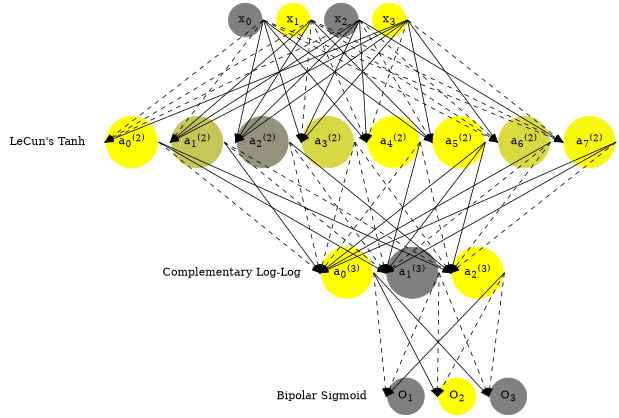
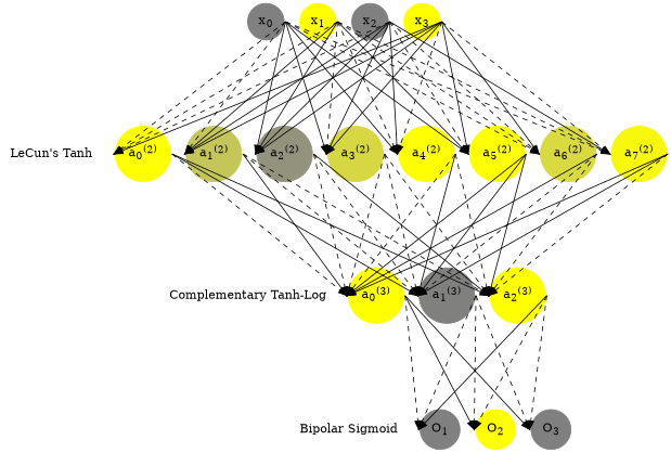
  digraph {
    rankdir=TB
    ranksep=1.4
    splines=false
    fontname="DejaVu Serif"
    node [color="0.1667, 0.0, 0.5" fillcolor="0.1667, 0.0, 0.5" shape=circle style=filled fontname="DejaVu Serif"]
    edge [headport=w style=dashed tailport=e fontname="DejaVu Serif"]
    n1 [label=<x<sub>0</sub>>]
    n2 [color="0.1667, 1.0, 1.0" fillcolor="0.1667, 1.0, 1.0" label=<x<sub>1</sub>>]
    n3 [label=<x<sub>2</sub>>]
    n4 [color="0.1667, 1.0, 1.0" fillcolor="0.1667, 1.0, 1.0" label=<x<sub>3</sub>>]
    n5 [color="0.1667, 1.211738, 1.105869" fillcolor="0.1667, 1.211738, 1.105869" label=<a<sub>0</sub><sup>(2)</sup>>]
    n6 [color="0.1667, 0.546913, 0.773456" fillcolor="0.1667, 0.546913, 0.773456" label=<a<sub>1</sub><sup>(2)</sup>>]
    n7 [color="0.1667, 0.143660, 0.571830" fillcolor="0.1667, 0.143660, 0.571830" label=<a<sub>2</sub><sup>(2)</sup>>]
    n8 [color="0.1667, 0.680720, 0.840360" fillcolor="0.1667, 0.680720, 0.840360" label=<a<sub>3</sub><sup>(2)</sup>>]
    n9 [color="0.1667, 1.301980, 1.150990" fillcolor="0.1667, 1.301980, 1.150990" label=<a<sub>4</sub><sup>(2)</sup>>]
    n10 [color="0.1667, 1.058670, 1.029335" fillcolor="0.1667, 1.058670, 1.029335" label=<a<sub>5</sub><sup>(2)</sup>>]
    n11 [color="0.1667, 0.698799, 0.849400" fillcolor="0.1667, 0.698799, 0.849400" label=<a<sub>6</sub><sup>(2)</sup>>]
    n12 [color="0.1667, 0.938665, 0.969332" fillcolor="0.1667, 0.938665, 0.969332" label=<a<sub>7</sub><sup>(2)</sup>>]
    n13 [color="0.1667, 0.999982, 0.999991" fillcolor="0.1667, 0.999982, 0.999991" label=<a<sub>0</sub><sup>(3)</sup>>]
    n14 [color="0.1667, 0.000176, 0.500088" fillcolor="0.1667, 0.000176, 0.500088" label=<a<sub>1</sub><sup>(3)</sup>>]
    n15 [color="0.1667, 0.999998, 0.999999" fillcolor="0.1667, 0.999998, 0.999999" label=<a<sub>2</sub><sup>(3)</sup>>]
    n16 [label=<O<sub>1</sub>>]
    n17 [color="0.1667, 1.0, 1.0" fillcolor="0.1667, 1.0, 1.0" label=<O<sub>2</sub>>]
    n18 [label=<O<sub>3</sub>>]
    n19 [label="LeCun's Tanh" shape=plaintext color=gray40 fillcolor="" style=""]
-   n20 [label="Complementary Log-Log" shape=plaintext color=purple fillcolor="" style=""]
+   n20 [label="Complementary Tanh-Log" shape=plaintext color=purple fillcolor="" style=""]
    n21 [label="Bipolar Sigmoid" shape=plaintext color=deeppink fillcolor="" style=""]
    subgraph sub_1 {
      n1
    }
    subgraph sub_2 {
      n2
    }
    subgraph sub_3 {
      n3
    }
    subgraph sub_4 {
      n4
    }
    subgraph sub_5 {
      n5
    }
    subgraph sub_6 {
      n6
    }
    subgraph sub_7 {
      n7
    }
    subgraph sub_8 {
      n8
    }
    subgraph sub_9 {
      n9
    }
    subgraph sub_10 {
      n10
    }
    subgraph sub_11 {
      n11
    }
    subgraph sub_12 {
      n12
    }
    subgraph sub_13 {
      n13
    }
    subgraph sub_14 {
      n14
    }
    subgraph sub_15 {
      n15
    }
    subgraph sub_16 {
      n16
    }
    subgraph sub_17 {
      n17
    }
    subgraph sub_18 {
      n18
    }
    subgraph sub_19 {
      rank=same
      n1
      n2
      n3
      n4
    }
    subgraph sub_20 {
      rank=same
      n5
      n6
      n7
      n8
      n9
      n10
      n11
      n12
    }
    subgraph sub_21 {
      rank=same
      n13
      n14
      n15
    }
    subgraph sub_22 {
      rank=same
      n16
      n17
      n18
    }
    subgraph sub_23 {
      rank=same
      n5
      n19
    }
    subgraph sub_24 {
      rank=same
      n13
      n20
    }
    subgraph sub_25 {
      rank=same
      n16
      n21
    }
    n1 -> n2 [style=invis]
    n1 -> n5
    n1 -> n6
    n1 -> n7 [style=solid]
    n1 -> n8 [style=solid]
    n1 -> n9 [style=solid]
    n1 -> n10 [style=solid]
    n1 -> n11
    n1 -> n12
    n2 -> n3 [style=invis]
    n2 -> n5
    n2 -> n6 [style=solid]
    n2 -> n7 [style=solid]
    n2 -> n8
    n2 -> n9
    n2 -> n10 [style=solid]
    n2 -> n11
    n2 -> n12
    n3 -> n4 [style=invis]
    n3 -> n5
    n3 -> n6 [style=solid]
    n3 -> n7 [style=solid]
    n3 -> n8 [style=solid]
    n3 -> n9 [style=solid]
    n3 -> n10
    n3 -> n11
    n3 -> n12 [style=solid]
    n4 -> n5 [style=solid]
    n4 -> n6 [style=solid]
    n4 -> n7 [style=solid]
    n4 -> n8 [style=solid]
    n4 -> n9
    n4 -> n10 [style=solid]
    n4 -> n11 [style=solid]
    n4 -> n12
    n5 -> n6 [style=invis]
    n5 -> n13
    n5 -> n14 [style=solid]
    n5 -> n15 [style=solid]
    n6 -> n7 [style=invis]
    n6 -> n13 [style=solid]
    n6 -> n14
    n6 -> n15
    n7 -> n8 [style=invis]
    n7 -> n13
    n7 -> n14
    n7 -> n15 [style=solid]
    n8 -> n9 [style=invis]
    n8 -> n13
    n8 -> n14
    n8 -> n15
    n9 -> n10 [style=invis]
    n9 -> n13
    n9 -> n14 [style=solid]
    n9 -> n15
    n10 -> n11 [style=invis]
    n10 -> n13 [style=solid]
    n10 -> n14 [style=solid]
    n10 -> n15 [style=solid]
    n11 -> n12 [style=invis]
    n11 -> n13 [style=solid]
    n11 -> n14
    n11 -> n15
    n12 -> n13 [style=solid]
    n12 -> n14 [style=solid]
    n12 -> n15
    n13 -> n14 [style=invis]
    n13 -> n16
    n13 -> n17 [style=solid]
    n13 -> n18 [style=solid]
    n14 -> n15 [style=invis]
    n14 -> n16
    n14 -> n17
    n14 -> n18
    n15 -> n16 [style=solid]
    n15 -> n17
    n15 -> n18
    n16 -> n17 [style=invis]
    n17 -> n18 [style=invis]
    n19 -> n5 [style=invis]
    n20 -> n13 [style=invis]
    n21 -> n16 [style=invis]
  }
